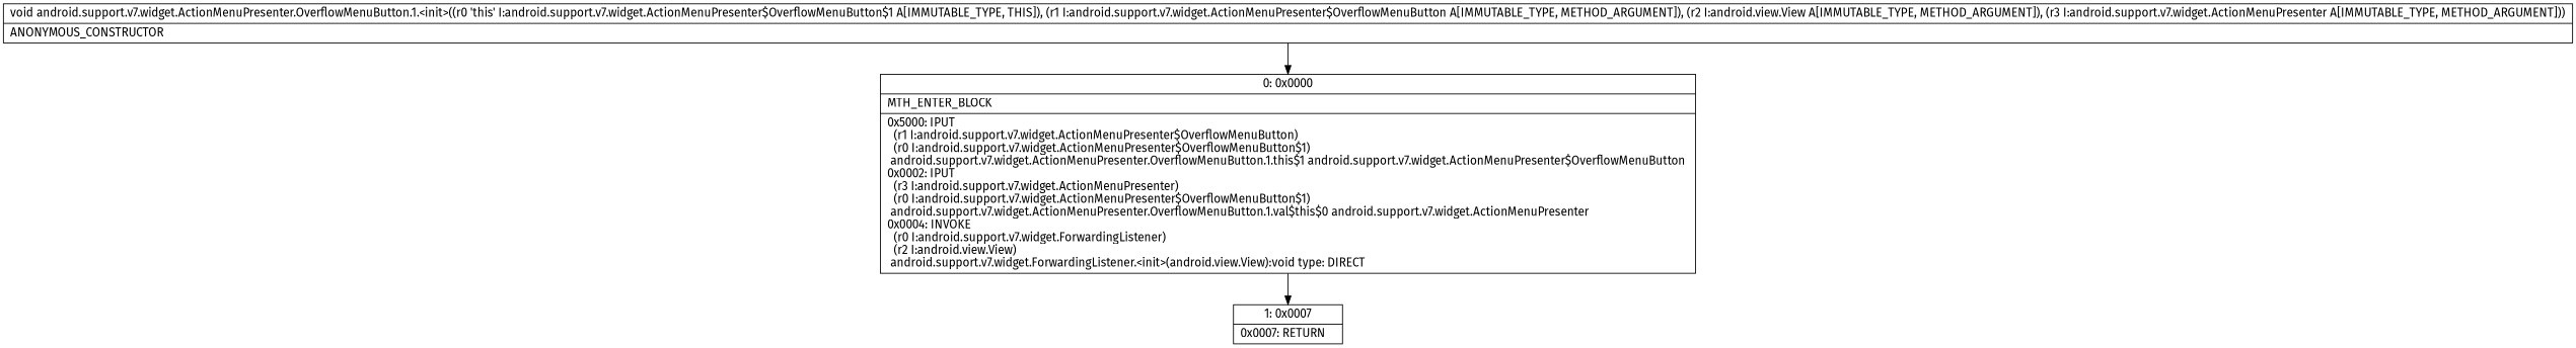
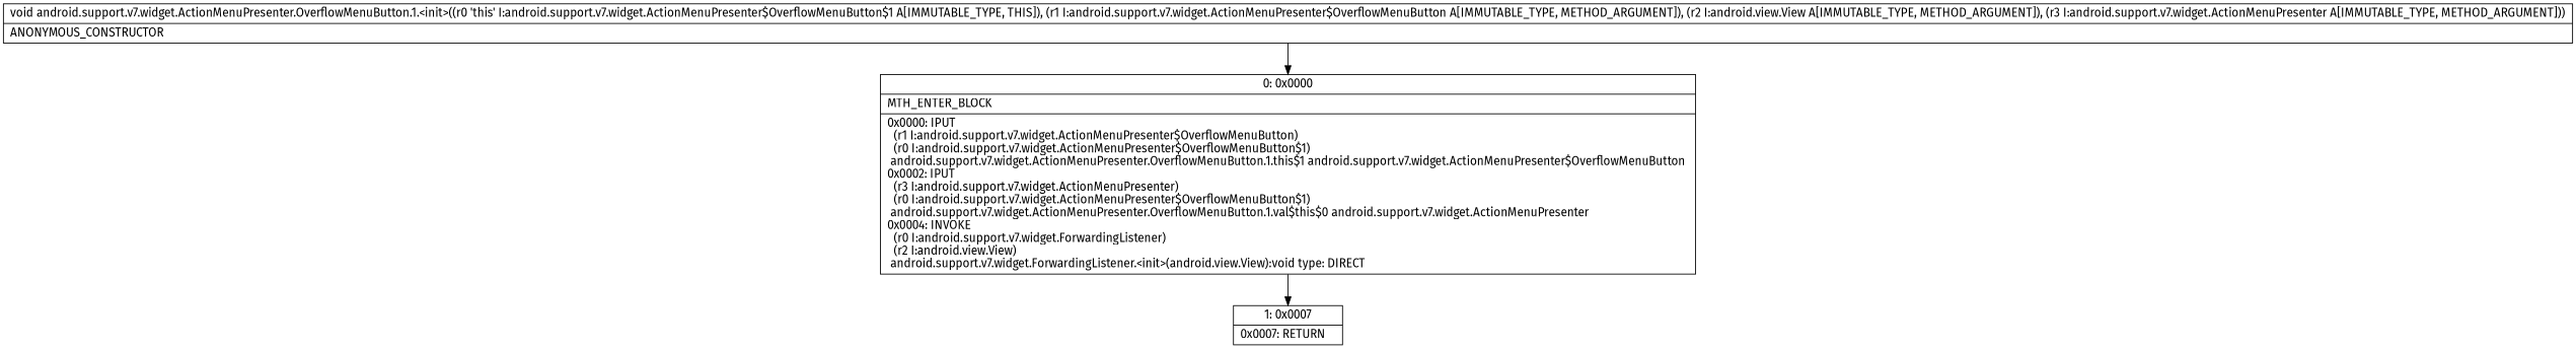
  digraph {
    fontname="Fira Sans"
    node [shape=record fontname="Fira Sans"]
    edge [fontname="Fira Sans"]
-   n1 [label="{0\:\ 0x0000|MTH_ENTER_BLOCK\l|0x5000: IPUT  \l  (r1 I:android.support.v7.widget.ActionMenuPresenter$OverflowMenuButton)\l  (r0 I:android.support.v7.widget.ActionMenuPresenter$OverflowMenuButton$1)\l android.support.v7.widget.ActionMenuPresenter.OverflowMenuButton.1.this$1 android.support.v7.widget.ActionMenuPresenter$OverflowMenuButton \l0x0002: IPUT  \l  (r3 I:android.support.v7.widget.ActionMenuPresenter)\l  (r0 I:android.support.v7.widget.ActionMenuPresenter$OverflowMenuButton$1)\l android.support.v7.widget.ActionMenuPresenter.OverflowMenuButton.1.val$this$0 android.support.v7.widget.ActionMenuPresenter \l0x0004: INVOKE  \l  (r0 I:android.support.v7.widget.ForwardingListener)\l  (r2 I:android.view.View)\l android.support.v7.widget.ForwardingListener.\<init\>(android.view.View):void type: DIRECT \l}"]
+   n1 [label="{0\:\ 0x0000|MTH_ENTER_BLOCK\l|0x0000: IPUT  \l  (r1 I:android.support.v7.widget.ActionMenuPresenter$OverflowMenuButton)\l  (r0 I:android.support.v7.widget.ActionMenuPresenter$OverflowMenuButton$1)\l android.support.v7.widget.ActionMenuPresenter.OverflowMenuButton.1.this$1 android.support.v7.widget.ActionMenuPresenter$OverflowMenuButton \l0x0002: IPUT  \l  (r3 I:android.support.v7.widget.ActionMenuPresenter)\l  (r0 I:android.support.v7.widget.ActionMenuPresenter$OverflowMenuButton$1)\l android.support.v7.widget.ActionMenuPresenter.OverflowMenuButton.1.val$this$0 android.support.v7.widget.ActionMenuPresenter \l0x0004: INVOKE  \l  (r0 I:android.support.v7.widget.ForwardingListener)\l  (r2 I:android.view.View)\l android.support.v7.widget.ForwardingListener.\<init\>(android.view.View):void type: DIRECT \l}"]
    n2 [label="{1\:\ 0x0007|0x0007: RETURN   \l}"]
    n3 [label="{void android.support.v7.widget.ActionMenuPresenter.OverflowMenuButton.1.\<init\>((r0 'this' I:android.support.v7.widget.ActionMenuPresenter$OverflowMenuButton$1 A[IMMUTABLE_TYPE, THIS]), (r1 I:android.support.v7.widget.ActionMenuPresenter$OverflowMenuButton A[IMMUTABLE_TYPE, METHOD_ARGUMENT]), (r2 I:android.view.View A[IMMUTABLE_TYPE, METHOD_ARGUMENT]), (r3 I:android.support.v7.widget.ActionMenuPresenter A[IMMUTABLE_TYPE, METHOD_ARGUMENT]))  | ANONYMOUS_CONSTRUCTOR\l}"]
    n1 -> n2
    n3 -> n1
  }
